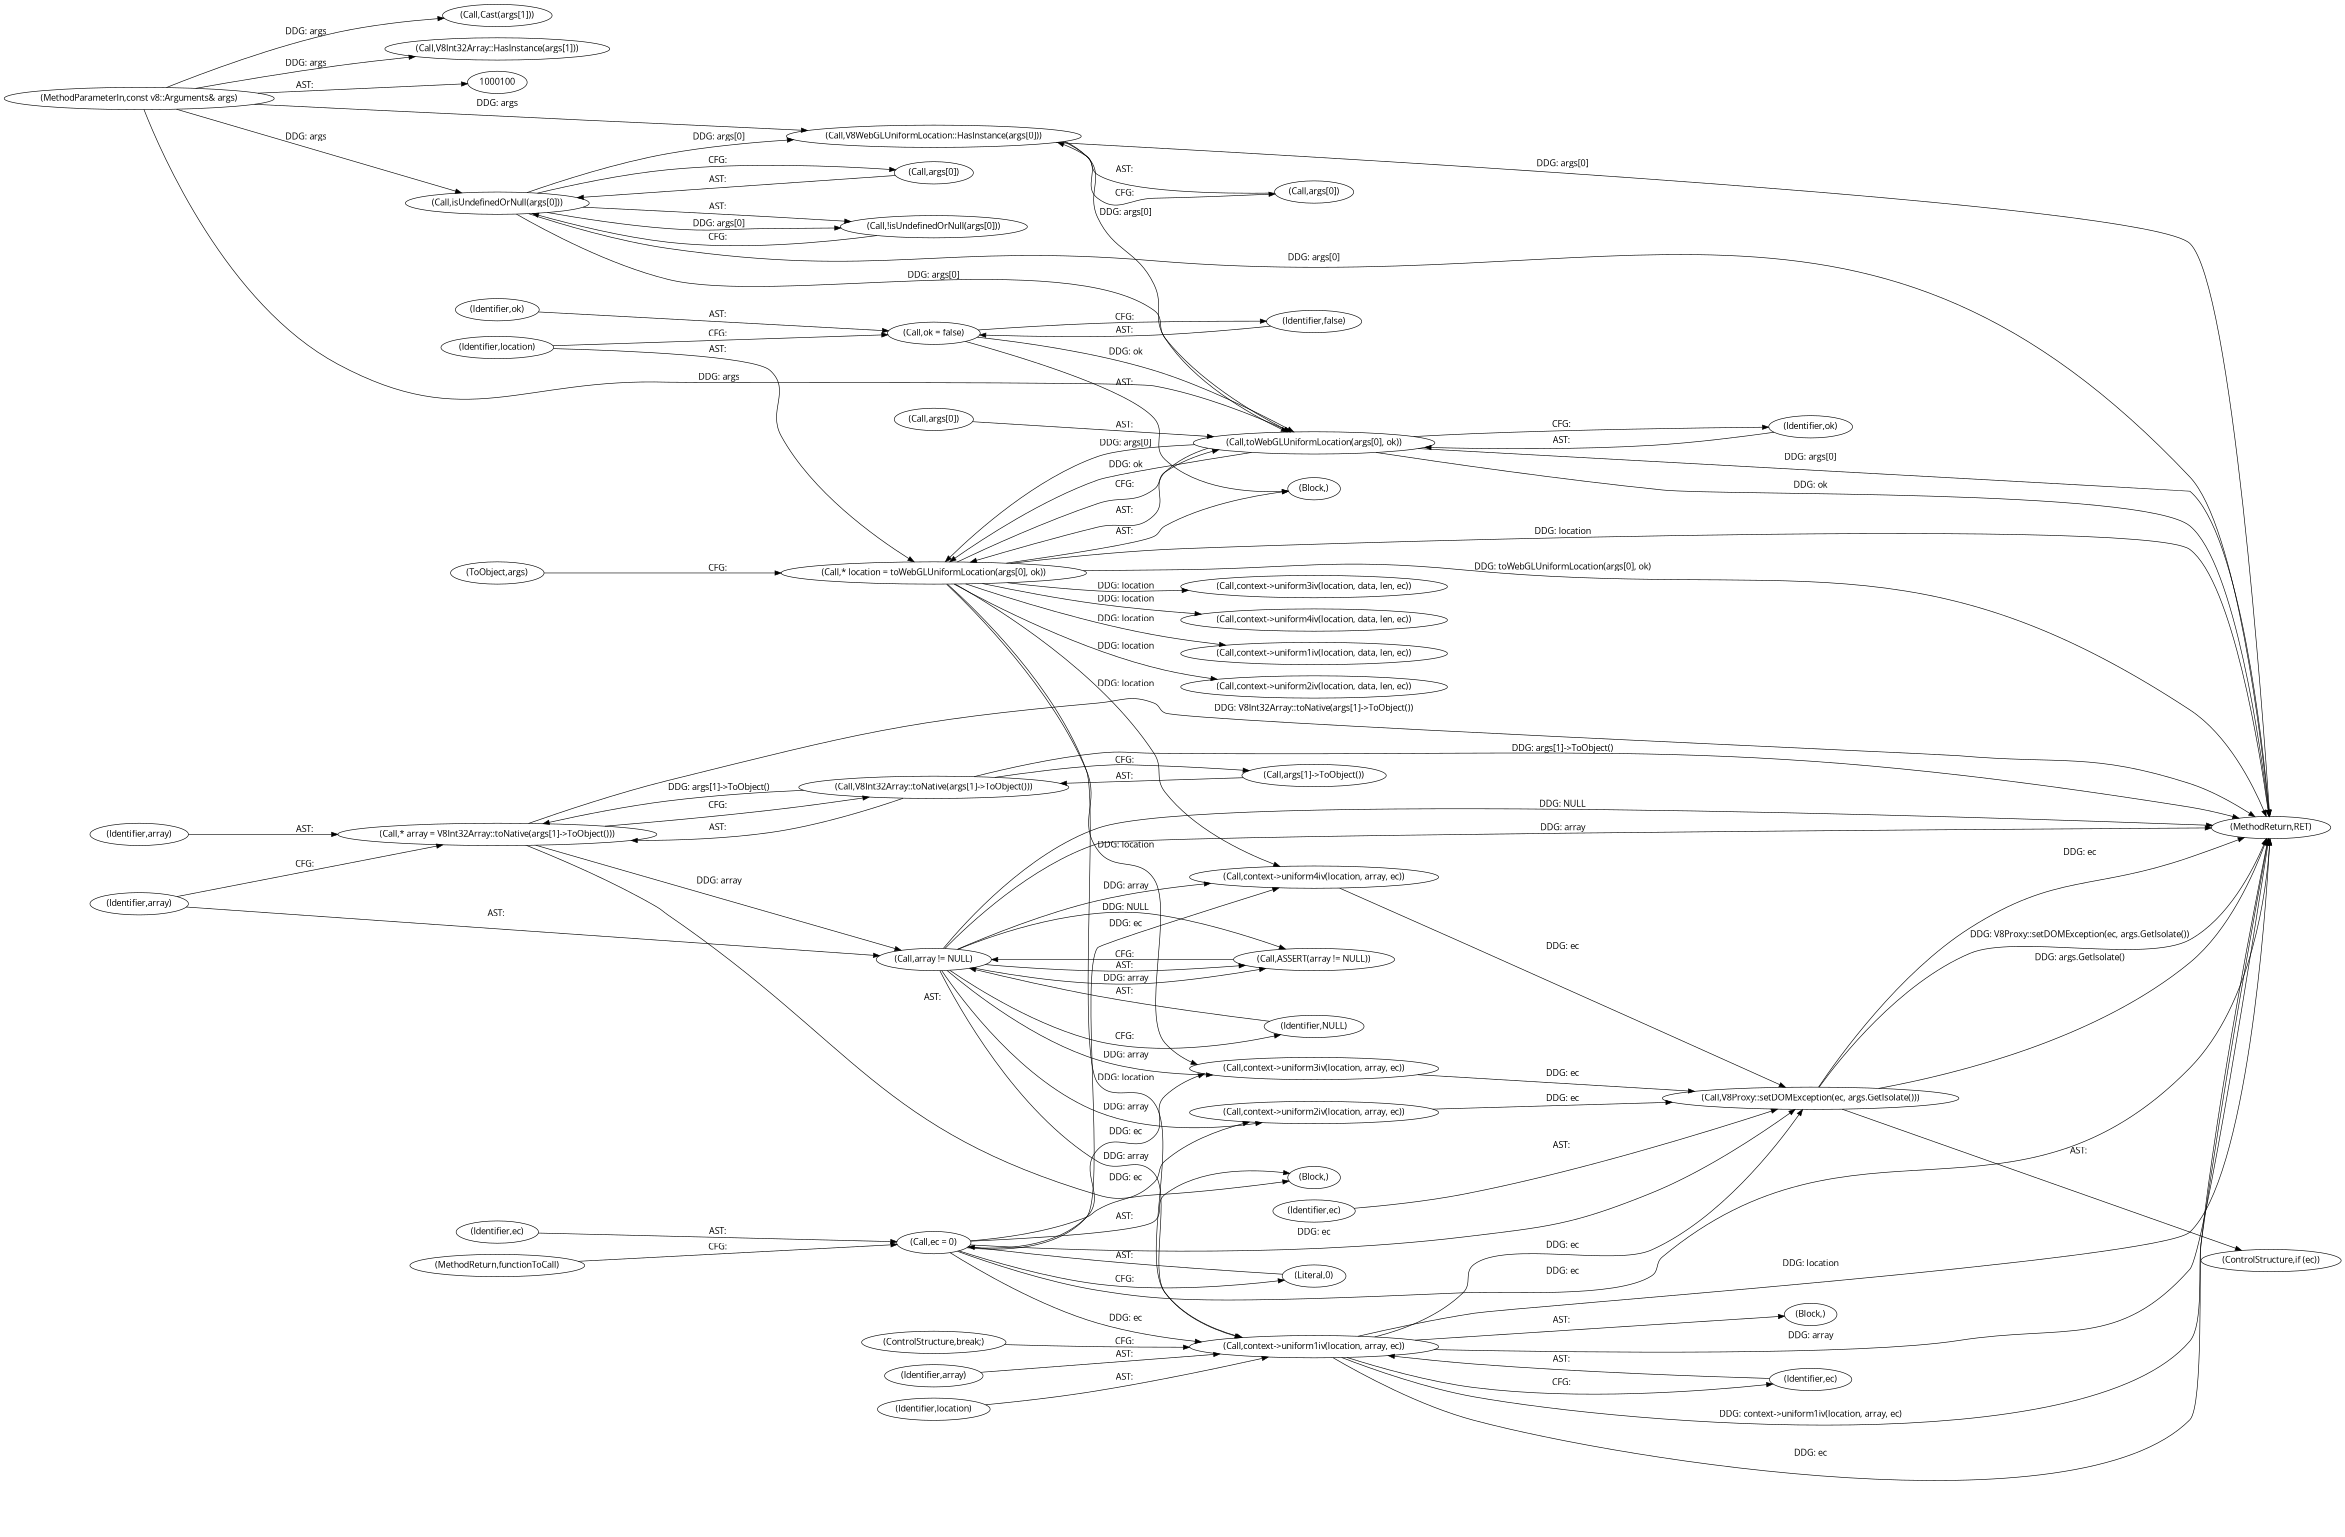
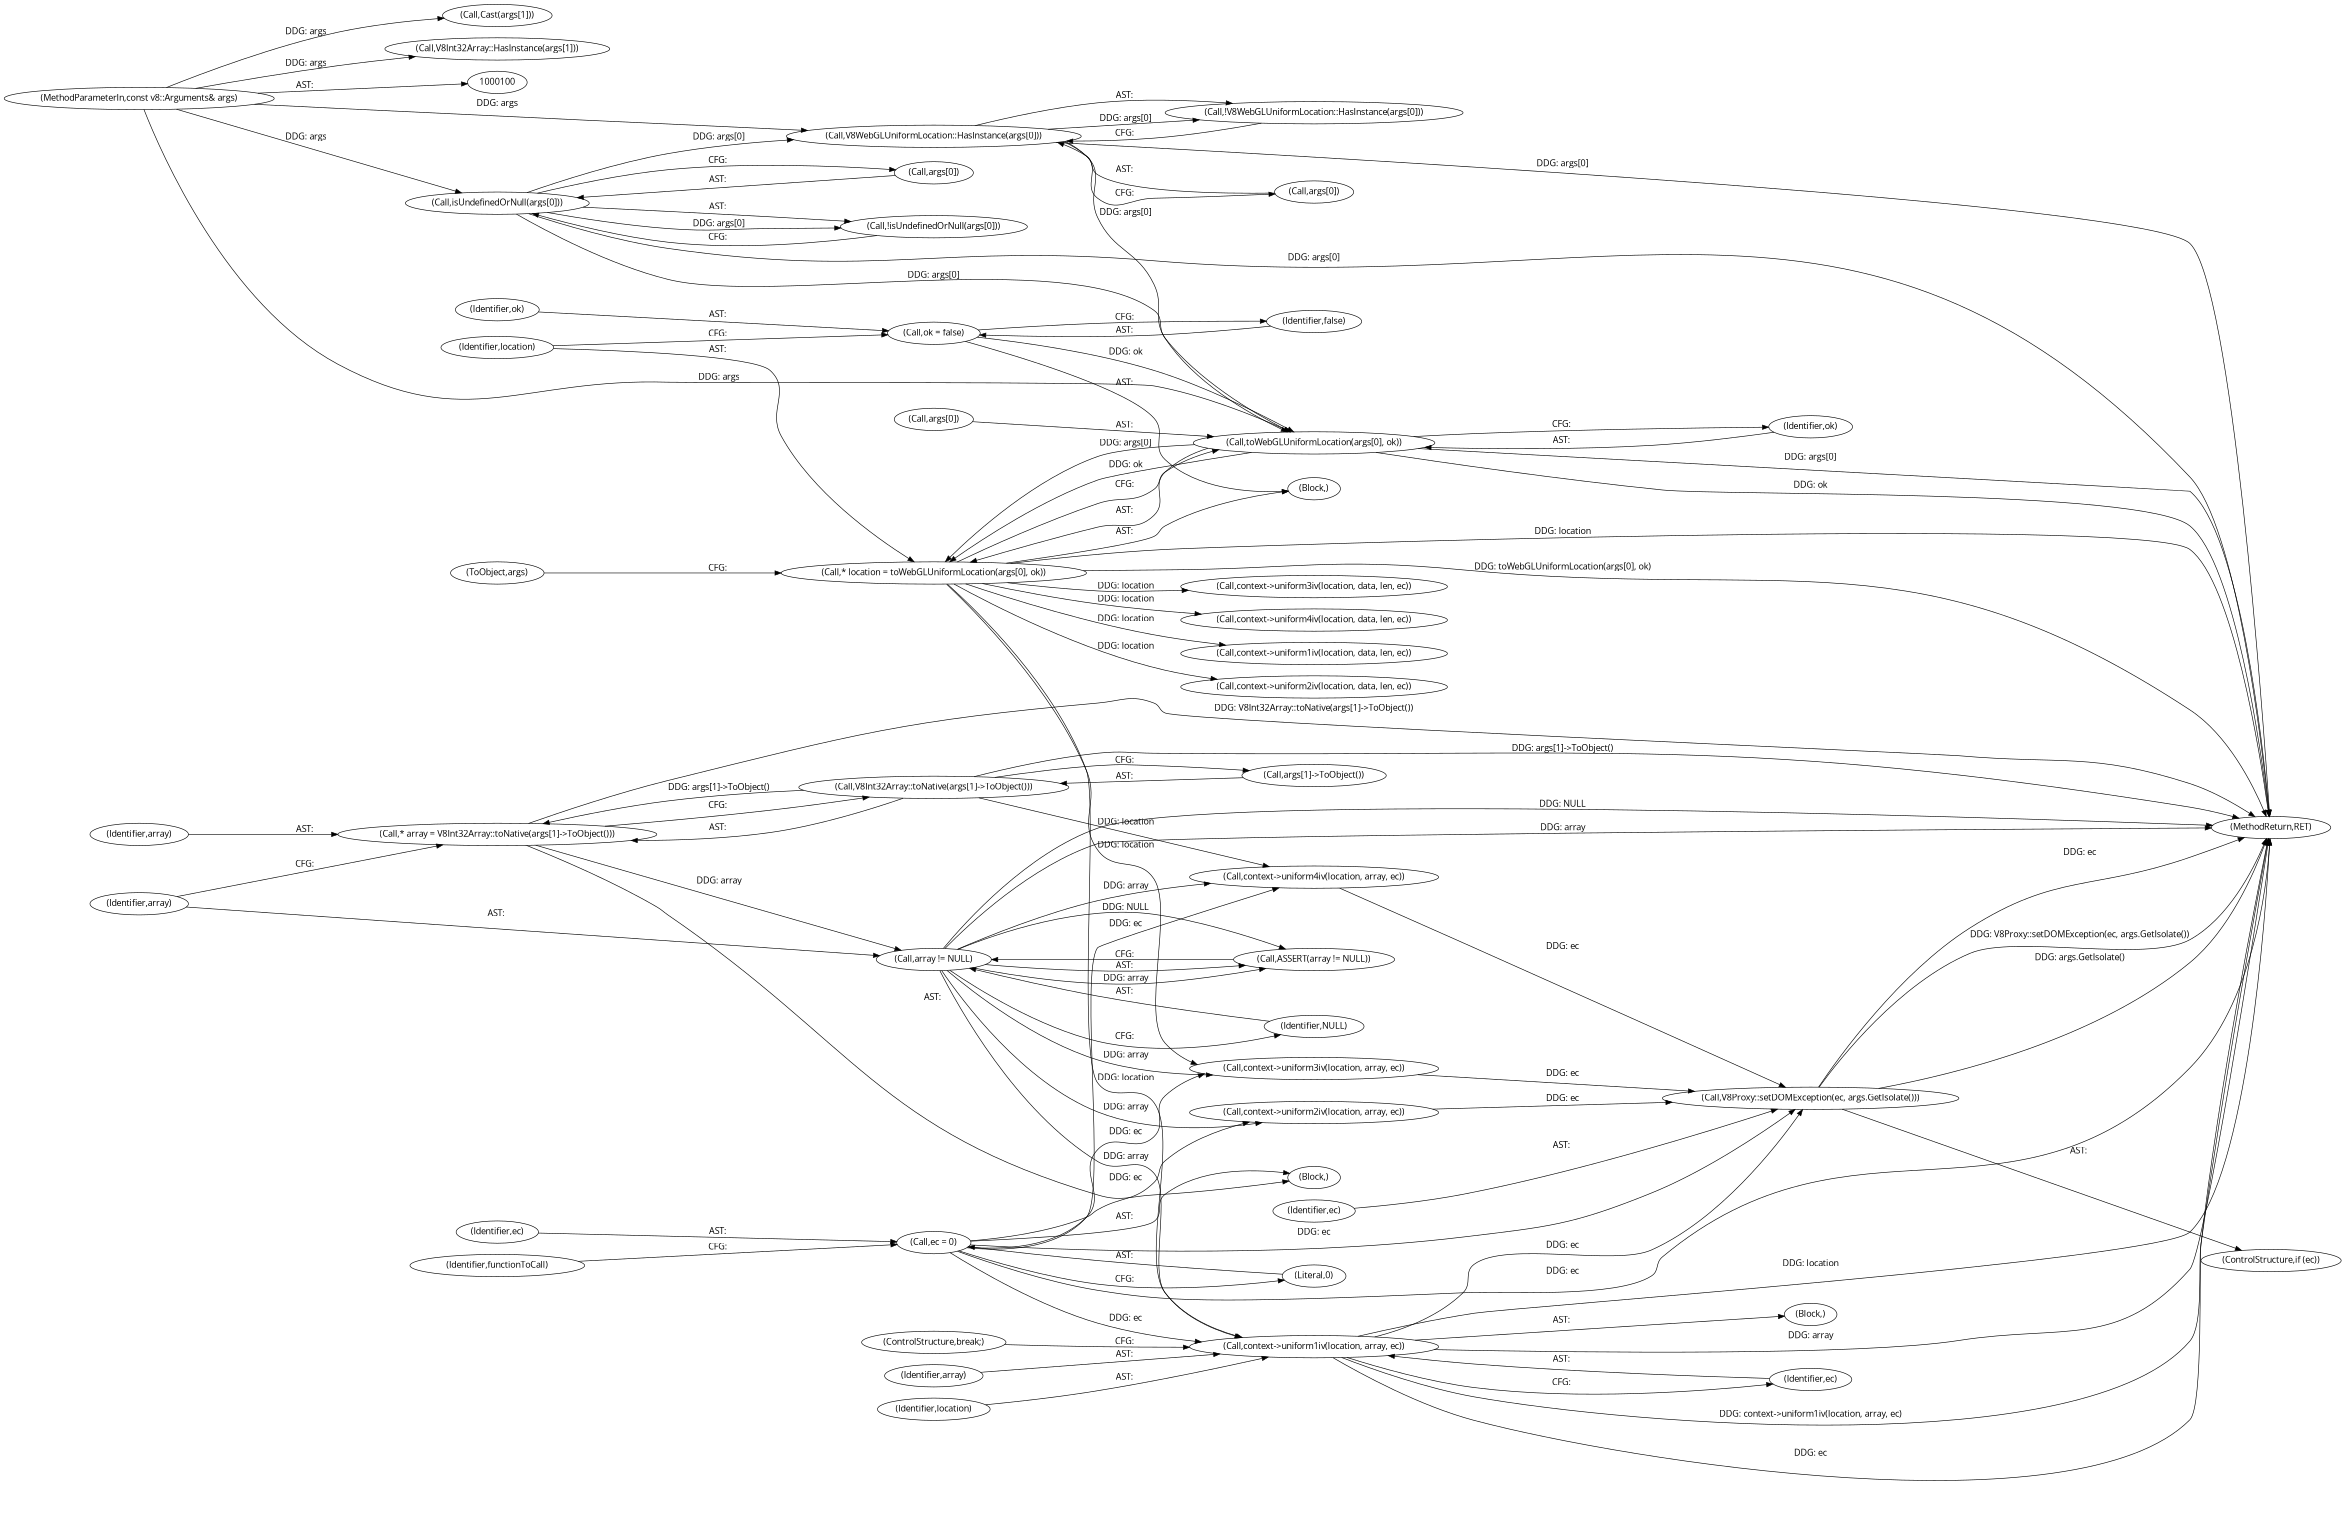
  digraph {
    fontname="Open Sans"
    rankdir=LR
    node [fontname="Open Sans"]
    edge [fontname="Open Sans"]
    n1 [label="(Call,context->uniform1iv(location, array, ec))"]
    n2 [label="(Call,V8Proxy::setDOMException(ec, args.GetIsolate()))"]
    n3 [label="(MethodReturn,RET)"]
    n4 [label="(Block,)"]
    n5 [label="(Identifier,ec)"]
    n6 [label="(ControlStructure,if (ec))"]
    n7 [label="(Call,* location = toWebGLUniformLocation(args[0], ok))"]
    n8 [label="(Call,toWebGLUniformLocation(args[0], ok))"]
    n9 [label="(Block,)"]
    n10 [label="(Call,context->uniform4iv(location, array, ec))"]
    n11 [label="(Call,context->uniform3iv(location, data, len, ec))"]
    n12 [label="(Call,context->uniform4iv(location, data, len, ec))"]
    n13 [label="(Call,context->uniform1iv(location, data, len, ec))"]
    n14 [label="(Call,context->uniform2iv(location, data, len, ec))"]
    n15 [label="(Call,context->uniform3iv(location, array, ec))"]
    n16 [label="(Identifier,ok)"]
    n17 [label="(Call,context->uniform2iv(location, array, ec))"]
    n18 [label="(Call,V8WebGLUniformLocation::HasInstance(args[0]))"]
    n19 [label="(Call,args[0])"]
+   n20 [label="(Call,!V8WebGLUniformLocation::HasInstance(args[0]))"]
    n21 [label="(Call,isUndefinedOrNull(args[0]))"]
    n22 [label="(Call,args[0])"]
    n23 [label="(Call,!isUndefinedOrNull(args[0]))"]
    n24 [label="(MethodParameterIn,const v8::Arguments& args)"]
    n25 [label="(Call,Cast(args[1]))"]
    n26 [label="(Call,V8Int32Array::HasInstance(args[1]))"]
    1000100
    n28 [label="(Call,ok = false)"]
    n29 [label="(Identifier,false)"]
    n30 [label="(Call,array != NULL)"]
    n31 [label="(Identifier,NULL)"]
    n32 [label="(Call,ASSERT(array != NULL))"]
    n33 [label="(Call,* array = V8Int32Array::toNative(args[1]->ToObject()))"]
    n34 [label="(Call,V8Int32Array::toNative(args[1]->ToObject()))"]
    n35 [label="(Block,)"]
    n36 [label="(Call,args[1]->ToObject())"]
    n37 [label="(Call,ec = 0)"]
    n38 [label="(Literal,0)"]
    n39 [label="(Identifier,ec)"]
    n40 [label="(Identifier,ec)"]
    n41 [label="(Identifier,array)"]
    n42 [label="(Identifier,ok)"]
    n43 [label="(ToObject,args)"]
-   n44 [label="(MethodReturn,functionToCall)"]
+   n44 [label="(Identifier,functionToCall)"]
    n45 [label="(ControlStructure,break;)"]
    n46 [label="(Identifier,location)"]
    n47 [label="(Identifier,array)"]
    n48 [label="(Identifier,location)"]
    n49 [label="(Identifier,array)"]
    n50 [label="(Call,args[0])"]
    n1 -> n2 [label="DDG: ec"]
    n1 -> n3 [label="DDG: location"]
    n1 -> n3 [label="DDG: array"]
    n1 -> n3 [label="DDG: context->uniform1iv(location, array, ec)"]
    n1 -> n3 [label="DDG: ec"]
    n1 -> n4 [label="AST: "]
    n1 -> n5 [label="CFG: "]
    n2 -> n3 [label="DDG: args.GetIsolate()"]
    n2 -> n3 [label="DDG: ec"]
    n2 -> n3 [label="DDG: V8Proxy::setDOMException(ec, args.GetIsolate())"]
    n2 -> n6 [label="AST: "]
    n5 -> n1 [label="AST: "]
    n7 -> n1 [label="DDG: location"]
    n7 -> n3 [label="DDG: location"]
    n7 -> n3 [label="DDG: toWebGLUniformLocation(args[0], ok)"]
    n7 -> n8 [label="CFG: "]
    n7 -> n9 [label="AST: "]
-   n7 -> n10 [label="DDG: location"]
+   n34 -> n10 [label="DDG: location"]
    n7 -> n11 [label="DDG: location"]
    n7 -> n12 [label="DDG: location"]
    n7 -> n13 [label="DDG: location"]
    n7 -> n14 [label="DDG: location"]
    n7 -> n15 [label="DDG: location"]
    n8 -> n3 [label="DDG: args[0]"]
    n8 -> n3 [label="DDG: ok"]
    n8 -> n7 [label="AST: "]
    n8 -> n7 [label="DDG: args[0]"]
    n8 -> n7 [label="DDG: ok"]
    n8 -> n16 [label="CFG: "]
    n10 -> n2 [label="DDG: ec"]
    n15 -> n2 [label="DDG: ec"]
    n16 -> n8 [label="AST: "]
    n17 -> n2 [label="DDG: ec"]
    n18 -> n3 [label="DDG: args[0]"]
    n18 -> n8 [label="DDG: args[0]"]
    n18 -> n19 [label="CFG: "]
+   n18 -> n20 [label="AST: "]
+   n18 -> n20 [label="DDG: args[0]"]
    n19 -> n18 [label="AST: "]
+   n20 -> n18 [label="CFG: "]
    n21 -> n3 [label="DDG: args[0]"]
    n21 -> n8 [label="DDG: args[0]"]
    n21 -> n18 [label="DDG: args[0]"]
    n21 -> n22 [label="CFG: "]
    n21 -> n23 [label="AST: "]
    n21 -> n23 [label="DDG: args[0]"]
    n22 -> n21 [label="AST: "]
    n23 -> n21 [label="CFG: "]
    n24 -> n8 [label="DDG: args"]
    n24 -> n18 [label="DDG: args"]
    n24 -> n21 [label="DDG: args"]
    n24 -> n25 [label="DDG: args"]
    n24 -> n26 [label="DDG: args"]
    n24 -> 1000100 [label="AST: "]
    n28 -> n8 [label="DDG: ok"]
    n28 -> n9 [label="AST: "]
    n28 -> n29 [label="CFG: "]
    n29 -> n28 [label="AST: "]
    n30 -> n1 [label="DDG: array"]
    n30 -> n3 [label="DDG: NULL"]
    n30 -> n3 [label="DDG: array"]
    n30 -> n10 [label="DDG: array"]
    n30 -> n15 [label="DDG: array"]
    n30 -> n17 [label="DDG: array"]
    n30 -> n31 [label="CFG: "]
    n30 -> n32 [label="AST: "]
    n30 -> n32 [label="DDG: array"]
    n30 -> n32 [label="DDG: NULL"]
    n31 -> n30 [label="AST: "]
    n32 -> n30 [label="CFG: "]
    n33 -> n3 [label="DDG: V8Int32Array::toNative(args[1]->ToObject())"]
    n33 -> n30 [label="DDG: array"]
    n33 -> n34 [label="CFG: "]
    n33 -> n35 [label="AST: "]
    n34 -> n3 [label="DDG: args[1]->ToObject()"]
    n34 -> n33 [label="AST: "]
    n34 -> n33 [label="DDG: args[1]->ToObject()"]
    n34 -> n36 [label="CFG: "]
    n36 -> n34 [label="AST: "]
    n37 -> n1 [label="DDG: ec"]
    n37 -> n2 [label="DDG: ec"]
    n37 -> n3 [label="DDG: ec"]
    n37 -> n10 [label="DDG: ec"]
    n37 -> n15 [label="DDG: ec"]
    n37 -> n17 [label="DDG: ec"]
    n37 -> n35 [label="AST: "]
    n37 -> n38 [label="CFG: "]
    n38 -> n37 [label="AST: "]
    n39 -> n37 [label="AST: "]
    n40 -> n2 [label="AST: "]
    n41 -> n30 [label="AST: "]
    n41 -> n33 [label="CFG: "]
    n42 -> n28 [label="AST: "]
    n43 -> n7 [label="CFG: "]
    n44 -> n37 [label="CFG: "]
    n45 -> n1 [label="CFG: "]
    n46 -> n7 [label="AST: "]
    n46 -> n28 [label="CFG: "]
    n47 -> n1 [label="AST: "]
    n48 -> n1 [label="AST: "]
    n49 -> n33 [label="AST: "]
    n50 -> n8 [label="AST: "]
  }
